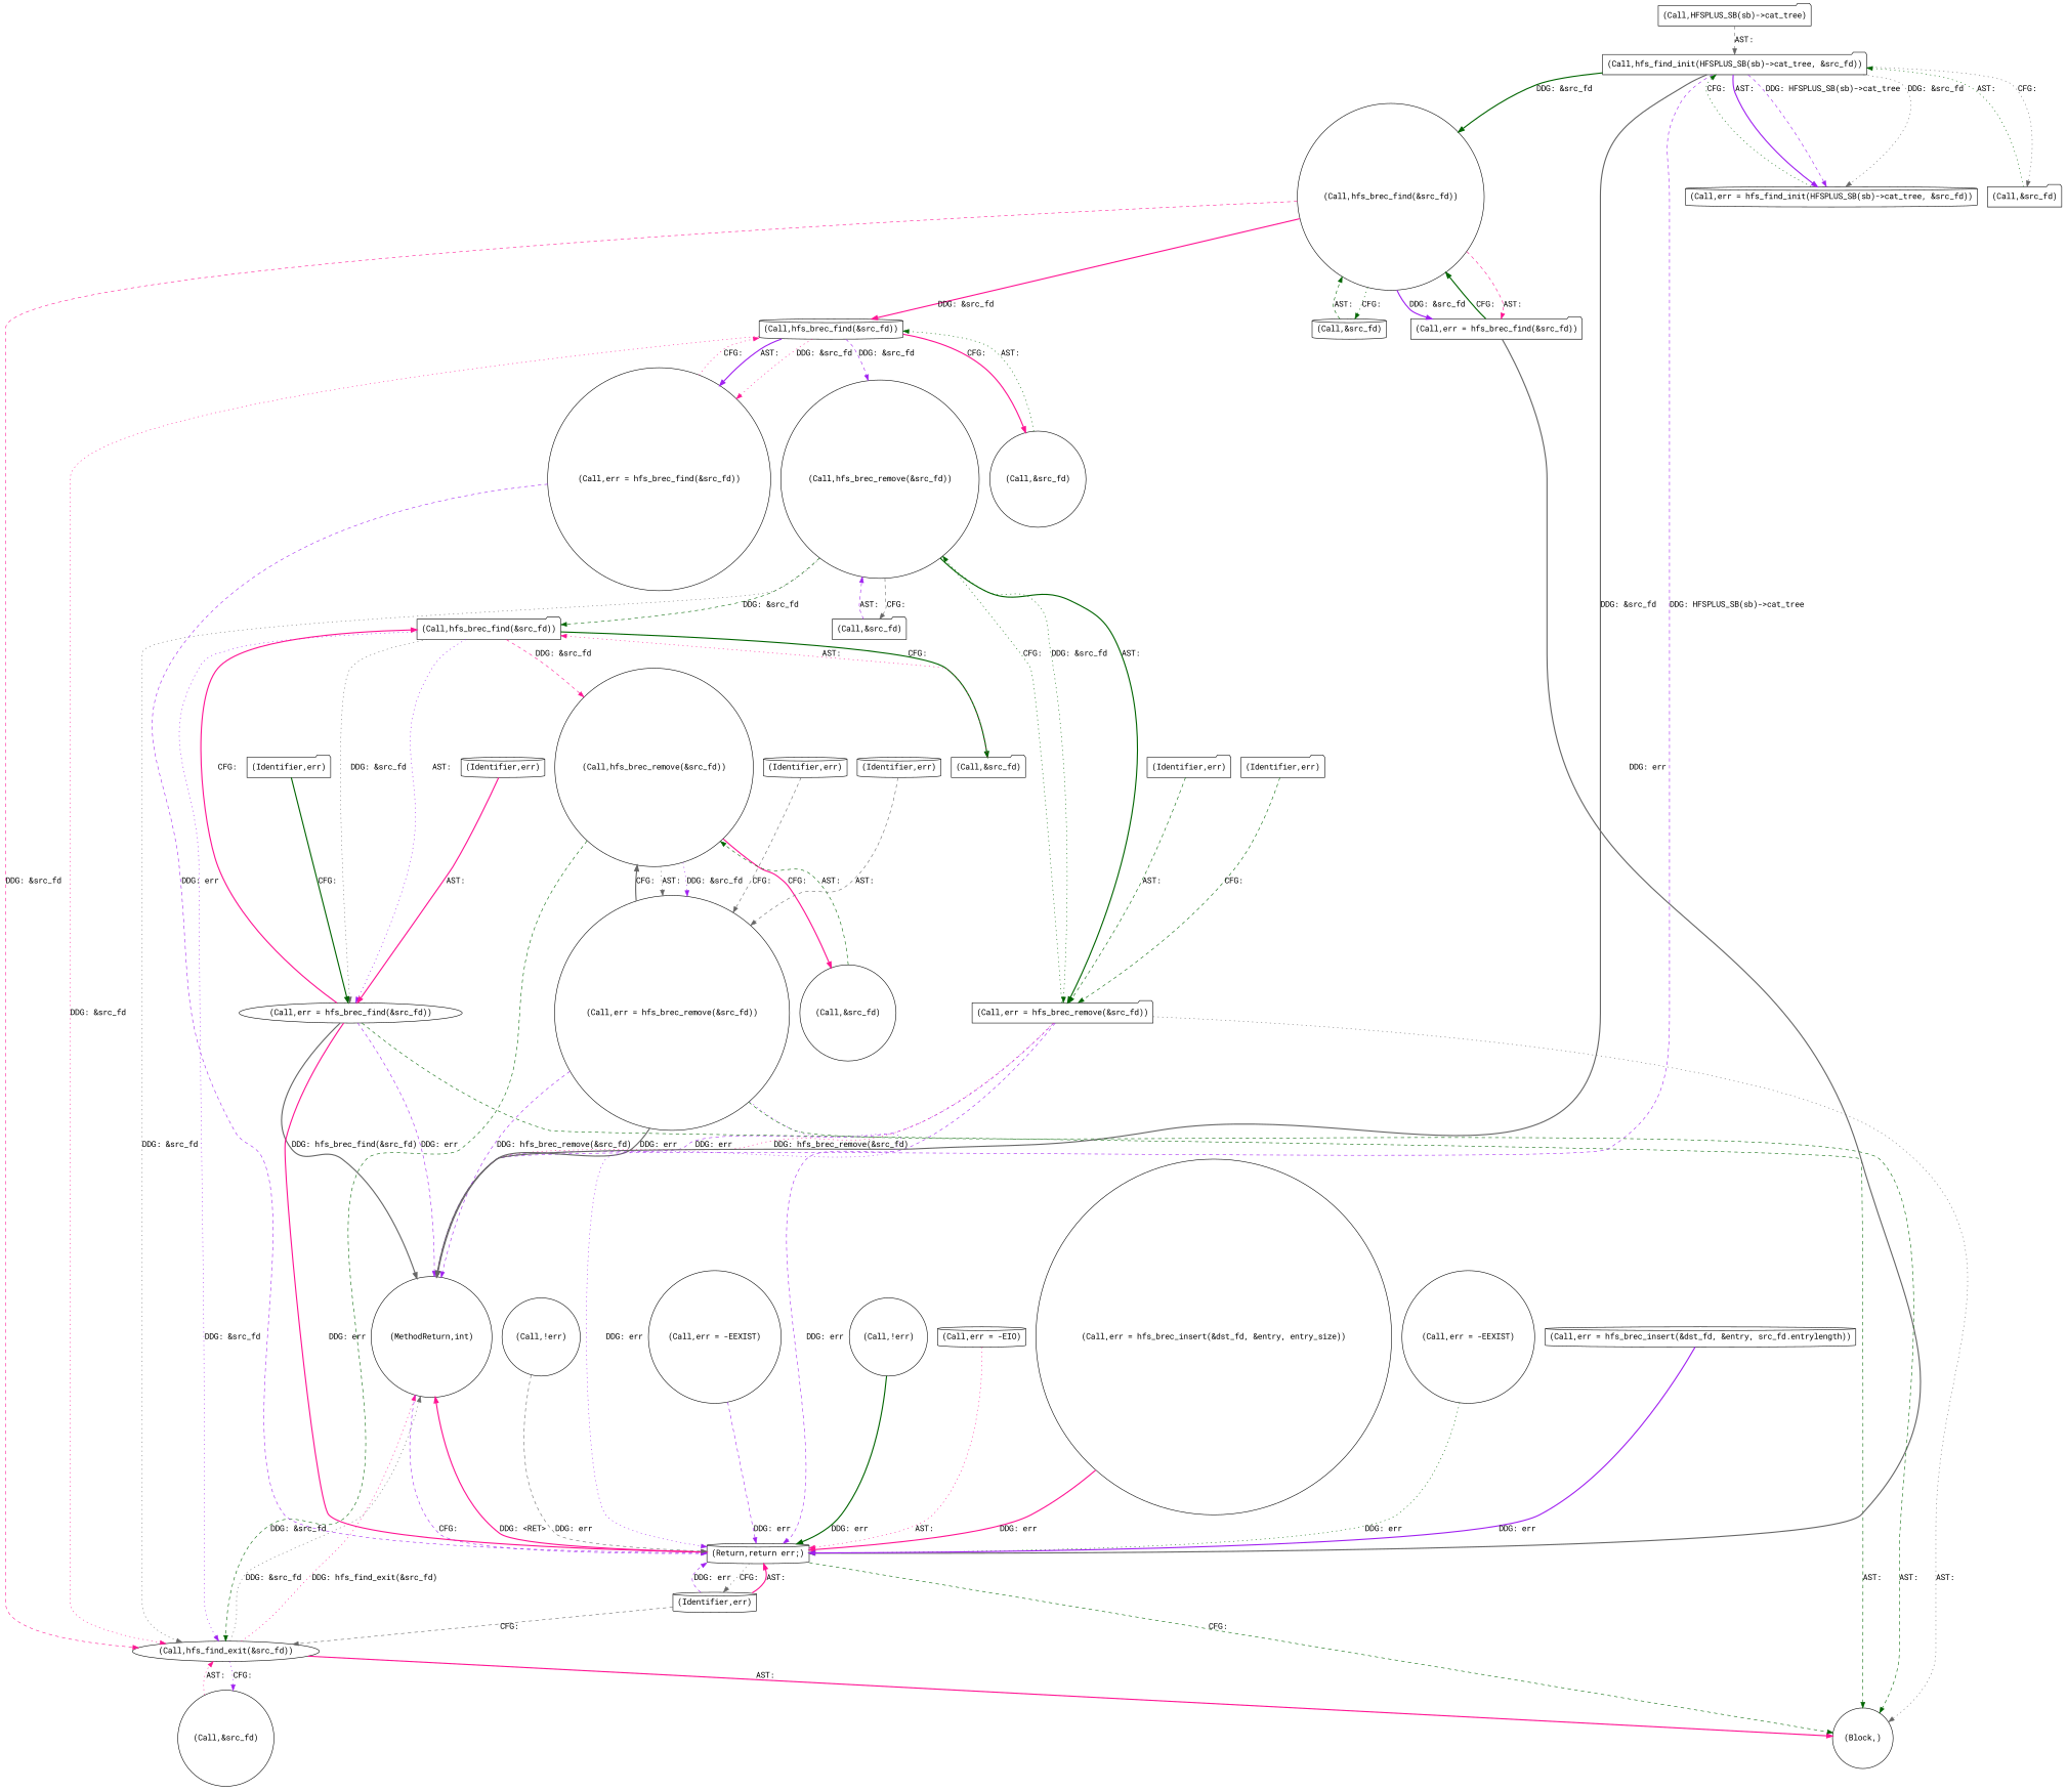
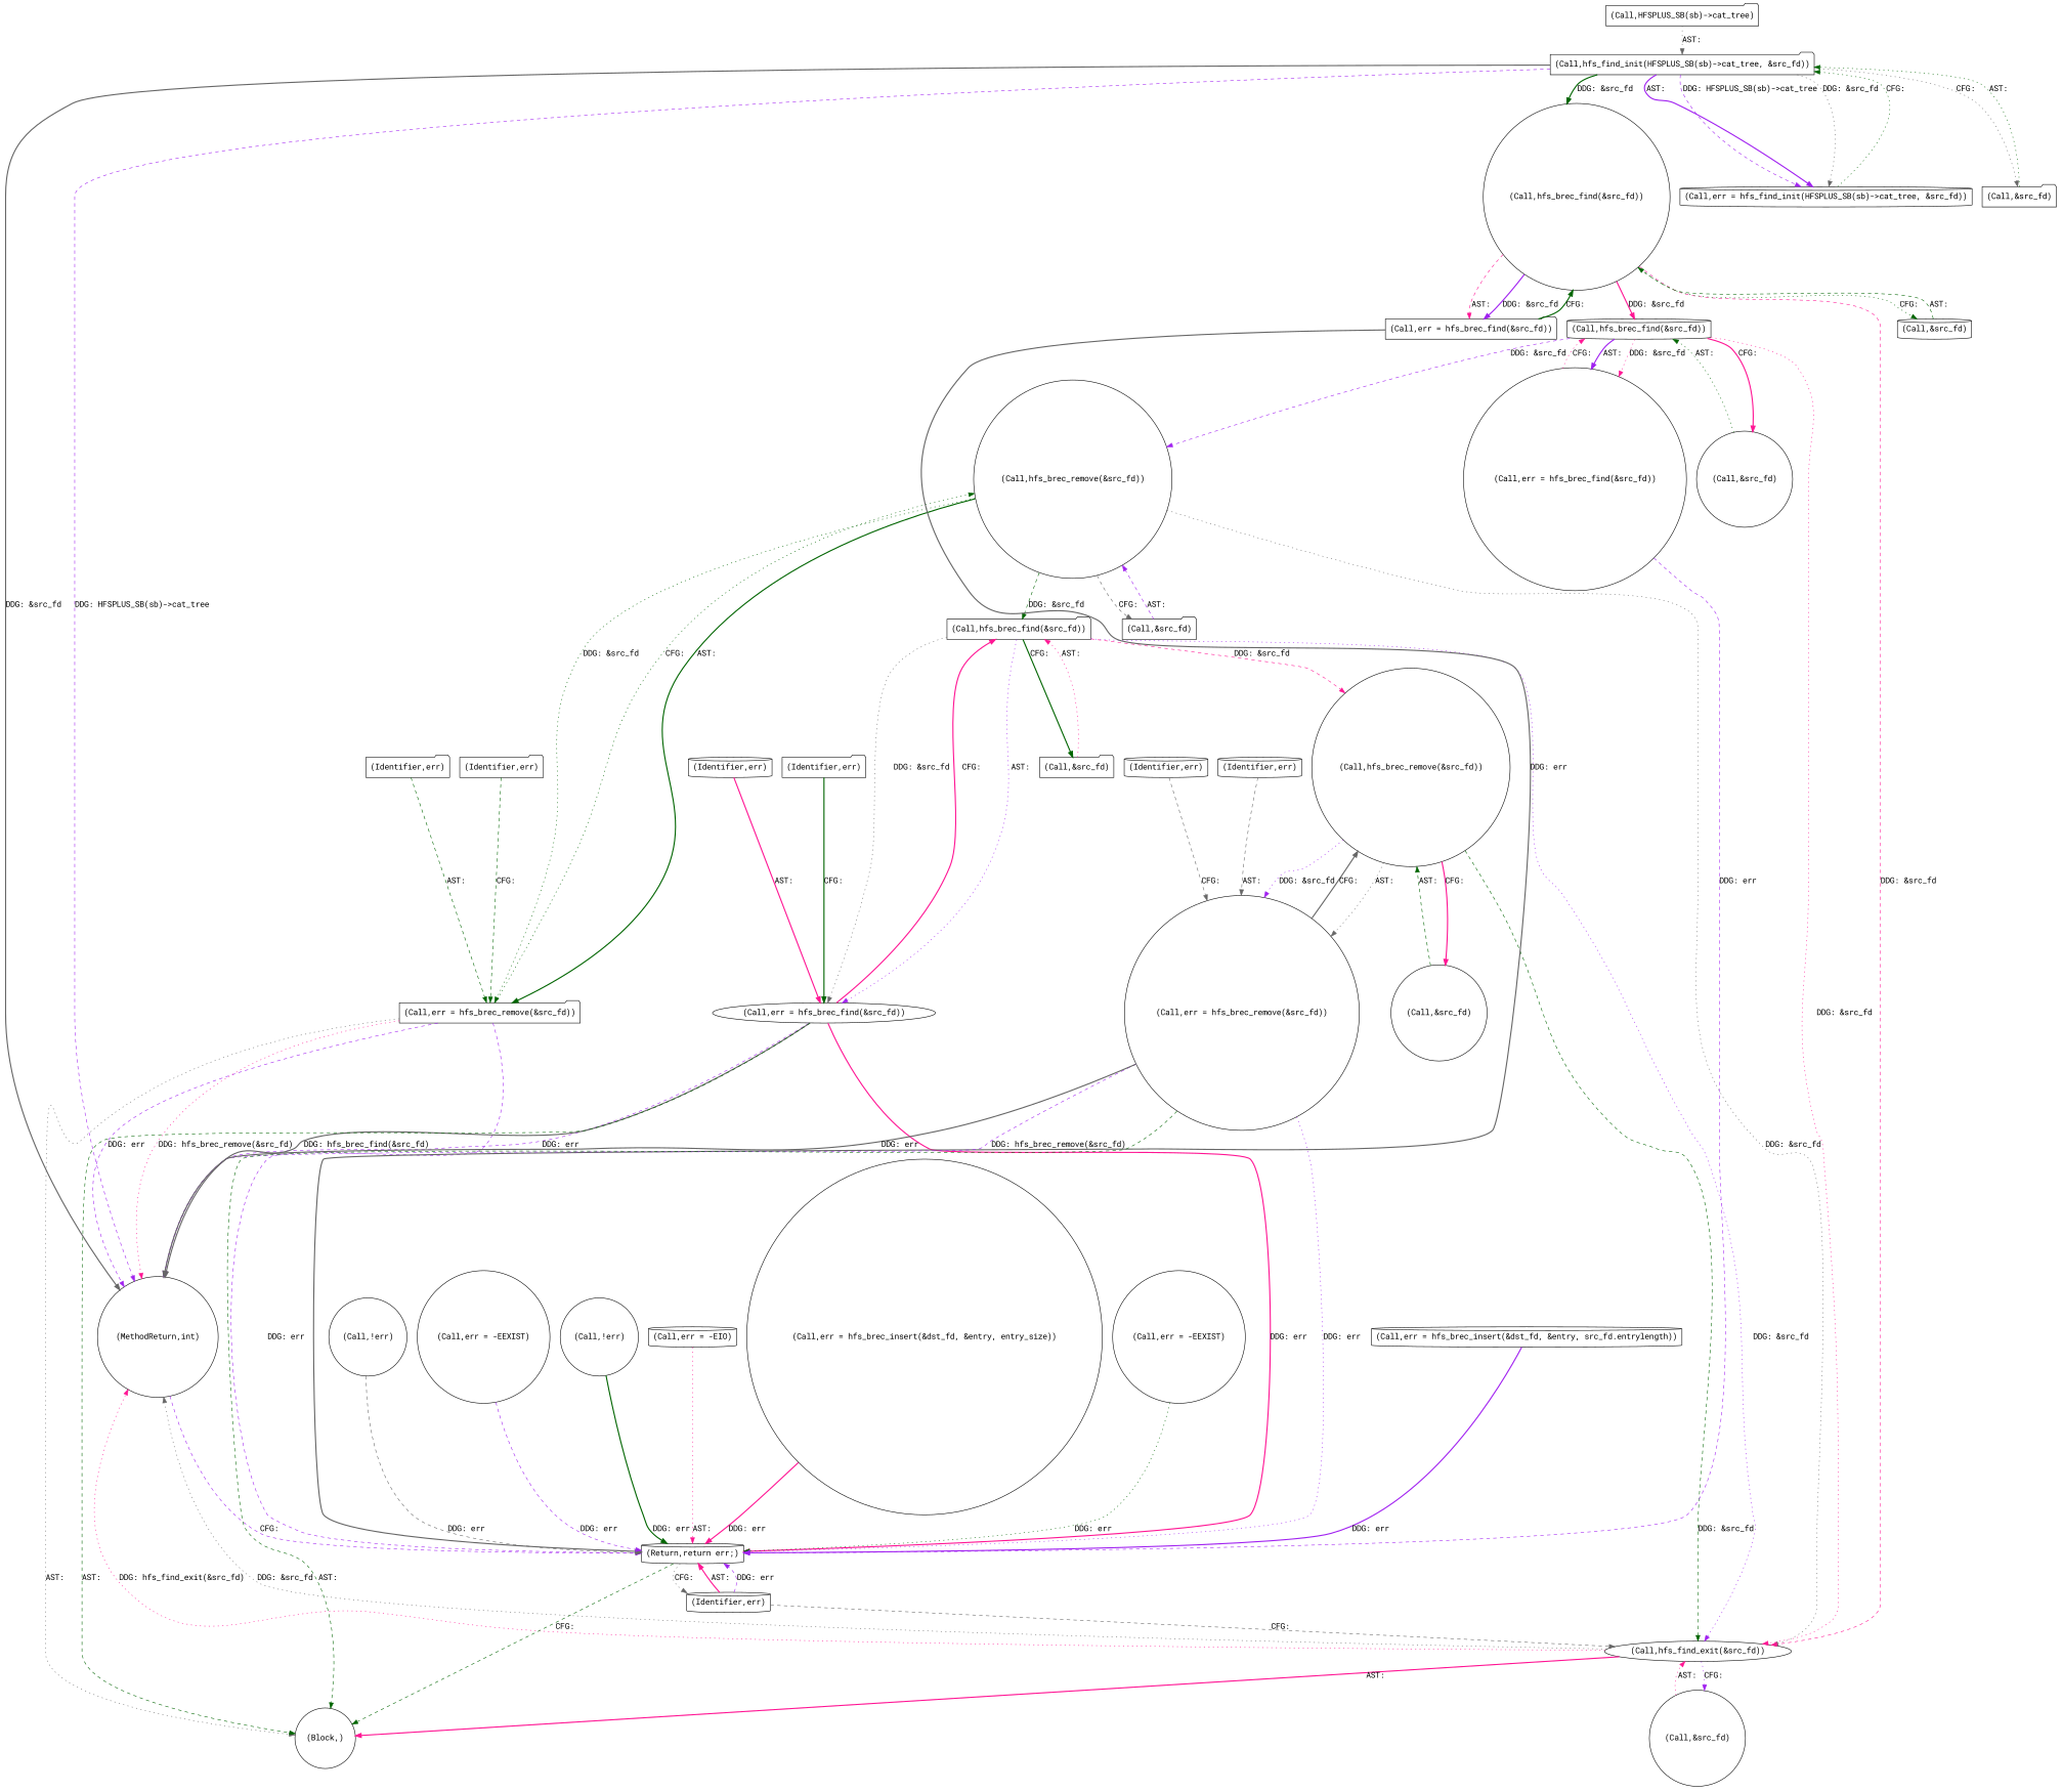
  digraph {
    fontname="Roboto Mono"
    node [fontname="Roboto Mono" shape=circle]
    edge [color=darkgreen fontname="Roboto Mono" style=dashed]
    n1 [label="(Call,hfs_brec_remove(&src_fd))"]
    n2 [label="(Call,err = hfs_brec_remove(&src_fd))" shape=folder]
    n3 [label="(Call,hfs_brec_find(&src_fd))" shape=folder]
    n4 [label="(Call,hfs_find_exit(&src_fd))" shape=ellipse]
    n5 [label="(Call,&src_fd)" shape=folder]
    n6 [label="(MethodReturn,int)"]
    n7 [label="(Return,return err;)" shape=cylinder]
    n8 [label="(Block,)"]
    n9 [label="(Call,err = hfs_brec_find(&src_fd))" shape=ellipse]
    n10 [label="(Call,hfs_brec_remove(&src_fd))"]
    n11 [label="(Call,&src_fd)" shape=folder]
    n12 [label="(Call,&src_fd)"]
    n13 [label="(Call,hfs_brec_find(&src_fd))" shape=cylinder]
    n14 [label="(Call,&src_fd)"]
    n15 [label="(Call,err = hfs_brec_find(&src_fd))"]
    n16 [label="(Call,hfs_brec_find(&src_fd))"]
    n17 [label="(Call,err = hfs_brec_find(&src_fd))" shape=folder]
    n18 [label="(Call,&src_fd)" shape=cylinder]
    n19 [label="(Call,hfs_find_init(HFSPLUS_SB(sb)->cat_tree, &src_fd))" shape=folder]
    n20 [label="(Call,err = hfs_find_init(HFSPLUS_SB(sb)->cat_tree, &src_fd))" shape=cylinder]
    n21 [label="(Call,&src_fd)" shape=folder]
    n22 [label="(Identifier,err)" shape=cylinder]
    n23 [label="(Call,err = hfs_brec_remove(&src_fd))"]
    n24 [label="(Call,&src_fd)"]
    n25 [label="(Call,!err)"]
    n26 [label="(Call,err = -EIO)" shape=cylinder]
    n27 [label="(Identifier,err)" shape=cylinder]
    n28 [label="(Call,err = hfs_brec_insert(&dst_fd, &entry, entry_size))"]
    n29 [label="(Call,err = -EEXIST)"]
    n30 [label="(Call,err = hfs_brec_insert(&dst_fd, &entry, src_fd.entrylength))" shape=cylinder]
    n31 [label="(Call,HFSPLUS_SB(sb)->cat_tree)" shape=folder]
    n32 [label="(Identifier,err)" shape=folder]
    n33 [label="(Call,!err)"]
    n34 [label="(Identifier,err)" shape=folder]
    n35 [label="(Identifier,err)" shape=cylinder]
    n36 [label="(Call,err = -EEXIST)"]
    n37 [label="(Identifier,err)" shape=cylinder]
    n38 [label="(Identifier,err)" shape=folder]
    n1 -> n2 [label="AST: " style=bold]
    n1 -> n2 [label="DDG: &src_fd" style=dotted]
    n1 -> n3 [label="DDG: &src_fd"]
    n1 -> n4 [color=gray40 label="DDG: &src_fd" style=dotted]
    n1 -> n5 [color=gray40 label="CFG: "]
    n2 -> n1 [label="CFG: " style=dotted]
    n2 -> n6 [color=purple label="DDG: err"]
    n2 -> n6 [color=deeppink label="DDG: hfs_brec_remove(&src_fd)" style=dotted]
    n2 -> n7 [color=purple label="DDG: err"]
    n2 -> n8 [color=gray40 label="AST: " style=dotted]
    n3 -> n4 [color=purple label="DDG: &src_fd" style=dotted]
    n3 -> n9 [color=purple label="AST: " style=dotted]
    n3 -> n9 [color=gray40 label="DDG: &src_fd" style=dotted]
    n3 -> n10 [color=deeppink label="DDG: &src_fd"]
    n3 -> n11 [label="CFG: " style=bold]
    n4 -> n6 [color=deeppink label="DDG: hfs_find_exit(&src_fd)" style=dotted]
    n4 -> n6 [color=gray40 label="DDG: &src_fd" style=dotted]
    n4 -> n8 [color=deeppink label="AST: " style=bold]
    n4 -> n12 [color=purple label="CFG: " style=dotted]
    n5 -> n1 [color=purple label="AST: "]
    n6 -> n7 [color=purple label="CFG: "]
-   n7 -> n6 [color=deeppink label="DDG: <RET>" style=bold]
    n7 -> n8 [label="CFG: "]
    n7 -> n22 [color=gray40 label="CFG: " style=dotted]
    n9 -> n3 [color=deeppink label="CFG: " style=bold]
    n9 -> n6 [color=purple label="DDG: err"]
    n9 -> n6 [color=gray40 label="DDG: hfs_brec_find(&src_fd)" style=bold]
    n9 -> n7 [color=deeppink label="DDG: err" style=bold]
    n9 -> n8 [label="AST: "]
    n10 -> n4 [label="DDG: &src_fd"]
    n10 -> n23 [color=gray40 label="AST: " style=dotted]
    n10 -> n23 [color=purple label="DDG: &src_fd" style=dotted]
    n10 -> n24 [color=deeppink label="CFG: " style=bold]
    n11 -> n3 [color=deeppink label="AST: " style=dotted]
    n12 -> n4 [color=deeppink label="AST: " style=dotted]
    n13 -> n1 [color=purple label="DDG: &src_fd"]
    n13 -> n4 [color=deeppink label="DDG: &src_fd" style=dotted]
    n13 -> n14 [color=deeppink label="CFG: " style=bold]
    n13 -> n15 [color=purple label="AST: " style=bold]
    n13 -> n15 [color=deeppink label="DDG: &src_fd" style=dotted]
    n14 -> n13 [label="AST: " style=dotted]
    n15 -> n7 [color=purple label="DDG: err"]
    n15 -> n13 [color=deeppink label="CFG: " style=dotted]
    n16 -> n4 [color=deeppink label="DDG: &src_fd"]
    n16 -> n13 [color=deeppink label="DDG: &src_fd" style=bold]
    n16 -> n17 [color=deeppink label="AST: "]
    n16 -> n17 [color=purple label="DDG: &src_fd" style=bold]
    n16 -> n18 [label="CFG: " style=dotted]
    n17 -> n7 [color=gray40 label="DDG: err" style=bold]
    n17 -> n16 [label="CFG: " style=bold]
    n18 -> n16 [label="AST: "]
    n19 -> n6 [color=purple label="DDG: HFSPLUS_SB(sb)->cat_tree"]
    n19 -> n6 [color=gray40 label="DDG: &src_fd" style=bold]
    n19 -> n16 [label="DDG: &src_fd" style=bold]
    n19 -> n20 [color=purple label="AST: " style=bold]
    n19 -> n20 [color=purple label="DDG: HFSPLUS_SB(sb)->cat_tree"]
    n19 -> n20 [color=gray40 label="DDG: &src_fd" style=dotted]
    n19 -> n21 [color=gray40 label="CFG: " style=dotted]
    n20 -> n19 [label="CFG: " style=dotted]
    n21 -> n19 [label="AST: " style=dotted]
    n22 -> n4 [color=gray40 label="CFG: "]
    n22 -> n7 [color=deeppink label="AST: " style=bold]
    n22 -> n7 [color=purple label="DDG: err"]
    n23 -> n6 [color=purple label="DDG: hfs_brec_remove(&src_fd)"]
    n23 -> n6 [color=gray40 label="DDG: err" style=bold]
    n23 -> n7 [color=purple label="DDG: err" style=dotted]
    n23 -> n8 [label="AST: "]
    n23 -> n10 [color=gray40 label="CFG: " style=bold]
    n24 -> n10 [label="AST: "]
    n25 -> n7 [label="DDG: err" style=bold]
    n26 -> n7 [color=deeppink label="AST: " style=dotted]
    n27 -> n23 [color=gray40 label="CFG: "]
    n28 -> n7 [color=deeppink label="DDG: err" style=bold]
    n29 -> n7 [label="DDG: err" style=dotted]
    n30 -> n7 [color=purple label="DDG: err" style=bold]
-   n31 -> n19 [color=gray40 label="AST: "]
+   n31 -> n19 [color=gray40 label="AST: " style=dotted]
    n32 -> n2 [label="CFG: "]
    n33 -> n7 [color=gray40 label="DDG: err"]
    n34 -> n9 [label="CFG: " style=bold]
    n35 -> n9 [color=deeppink label="AST: " style=bold]
    n36 -> n7 [color=purple label="DDG: err"]
    n37 -> n23 [color=gray40 label="AST: "]
    n38 -> n2 [label="AST: "]
  }
